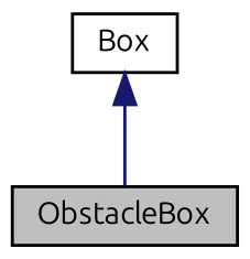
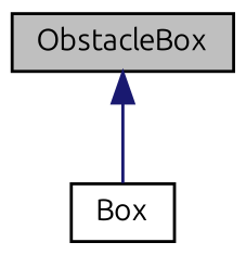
  digraph {
    fontname=Ubuntu
    node [color=black fontname=Ubuntu fontsize=10 shape=record style=filled]
    n1 [fillcolor=grey75 fontcolor=black height=0.2 label=ObstacleBox width=0.4]
    n2 [fillcolor=white height=0.2 label=Box width=0.4]
-   n2 -> n1 [color=midnightblue dir=back fontname=Ubuntu fontsize=10 labelfontname=Helvetica labelfontsize=10 style=solid]
+   n1 -> n2 [color=midnightblue dir=back fontname=Ubuntu fontsize=10 labelfontname=Helvetica labelfontsize=10 style=solid]
  }
